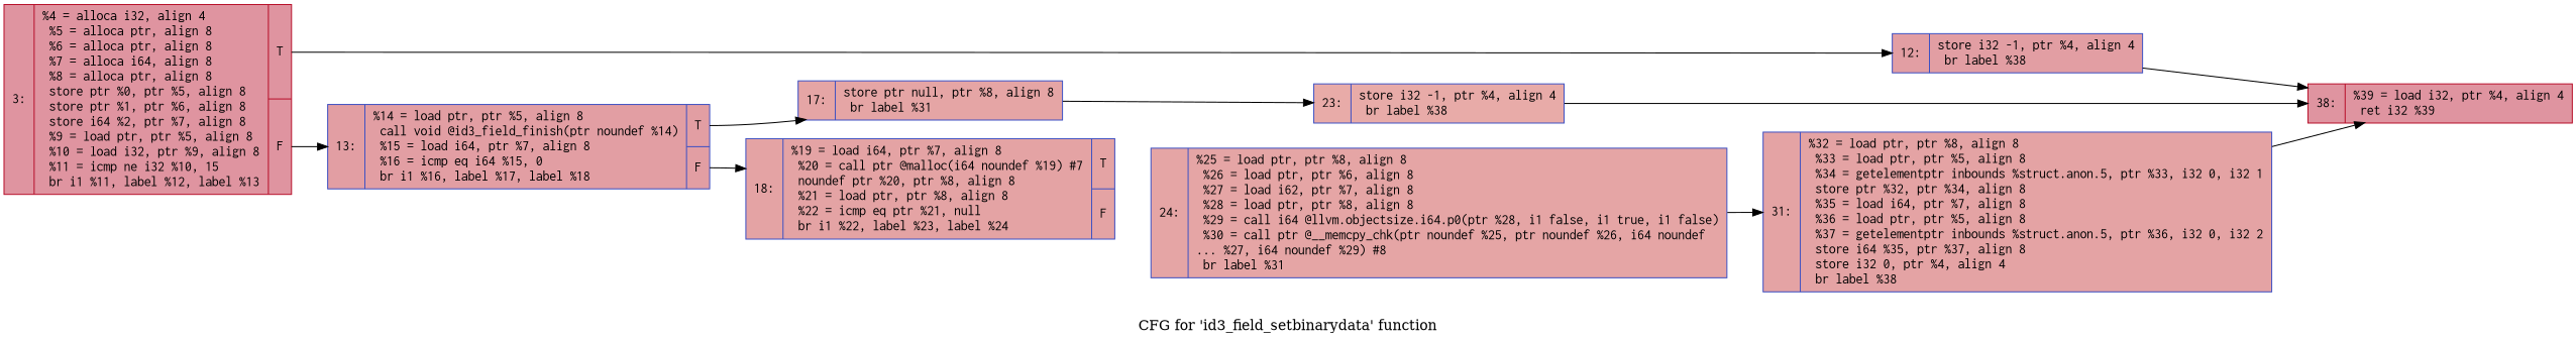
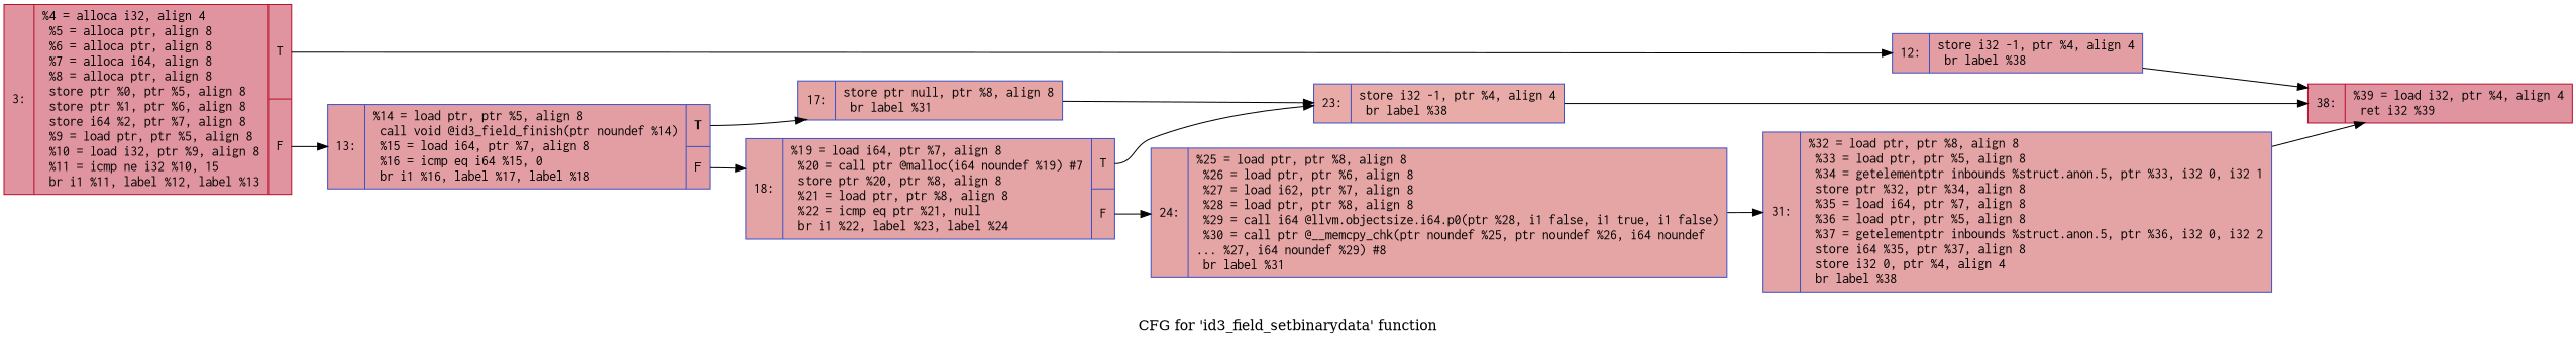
  digraph {
    label="CFG for 'id3_field_setbinarydata' function"
    rankdir=LR
    node [color="#3d50c3ff" fillcolor="#b70d2870" fontname=Courier shape=record style=filled]
    n1 [color="#b70d28ff" label="{3:\l|  %4 = alloca i32, align 4\l  %5 = alloca ptr, align 8\l  %6 = alloca ptr, align 8\l  %7 = alloca i64, align 8\l  %8 = alloca ptr, align 8\l  store ptr %0, ptr %5, align 8\l  store ptr %1, ptr %6, align 8\l  store i64 %2, ptr %7, align 8\l  %9 = load ptr, ptr %5, align 8\l  %10 = load i32, ptr %9, align 8\l  %11 = icmp ne i32 %10, 15\l  br i1 %11, label %12, label %13\l|{<s0>T|<s1>F}}"]
    n2 [fillcolor="#be242e70" label="{12:\l|  store i32 -1, ptr %4, align 4\l  br label %38\l}"]
    n3 [fillcolor="#be242e70" label="{13:\l|  %14 = load ptr, ptr %5, align 8\l  call void @id3_field_finish(ptr noundef %14)\l  %15 = load i64, ptr %7, align 8\l  %16 = icmp eq i64 %15, 0\l  br i1 %16, label %17, label %18\l|{<s0>T|<s1>F}}"]
    n4 [color="#b70d28ff" label="{38:\l|  %39 = load i32, ptr %4, align 4\l  ret i32 %39\l}"]
    n5 [fillcolor="#c5333470" label="{17:\l|  store ptr null, ptr %8, align 8\l  br label %31\l}"]
-   n6 [fillcolor="#c32e3170" label="{18:\l|  %19 = load i64, ptr %7, align 8\l  %20 = call ptr @malloc(i64 noundef %19) #7\l  noundef ptr %20, ptr %8, align 8\l  %21 = load ptr, ptr %8, align 8\l  %22 = icmp eq ptr %21, null\l  br i1 %22, label %23, label %24\l|{<s0>T|<s1>F}}"]
+   n6 [fillcolor="#c32e3170" label="{18:\l|  %19 = load i64, ptr %7, align 8\l  %20 = call ptr @malloc(i64 noundef %19) #7\l  store ptr %20, ptr %8, align 8\l  %21 = load ptr, ptr %8, align 8\l  %22 = icmp eq ptr %21, null\l  br i1 %22, label %23, label %24\l|{<s0>T|<s1>F}}"]
    n7 [fillcolor="#cc403a70" label="{23:\l|  store i32 -1, ptr %4, align 4\l  br label %38\l}"]
    n8 [fillcolor="#c5333470" label="{24:\l|  %25 = load ptr, ptr %8, align 8\l  %26 = load ptr, ptr %6, align 8\l  %27 = load i62, ptr %7, align 8\l  %28 = load ptr, ptr %8, align 8\l  %29 = call i64 @llvm.objectsize.i64.p0(ptr %28, i1 false, i1 true, i1 false)\l  %30 = call ptr @__memcpy_chk(ptr noundef %25, ptr noundef %26, i64 noundef\l... %27, i64 noundef %29) #8\l  br label %31\l}"]
    n9 [fillcolor="#c32e3170" label="{31:\l|  %32 = load ptr, ptr %8, align 8\l  %33 = load ptr, ptr %5, align 8\l  %34 = getelementptr inbounds %struct.anon.5, ptr %33, i32 0, i32 1\l  store ptr %32, ptr %34, align 8\l  %35 = load i64, ptr %7, align 8\l  %36 = load ptr, ptr %5, align 8\l  %37 = getelementptr inbounds %struct.anon.5, ptr %36, i32 0, i32 2\l  store i64 %35, ptr %37, align 8\l  store i32 0, ptr %4, align 4\l  br label %38\l}"]
    n1 -> n2 [tailport=s0]
    n1 -> n3 [tailport=s1]
    n2 -> n4
    n3 -> n5 [tailport=s0]
    n3 -> n6 [tailport=s1]
    n5 -> n7
+   n6 -> n7 [tailport=s0]
+   n6 -> n8 [tailport=s1]
    n7 -> n4
    n8 -> n9
    n9 -> n4
  }
